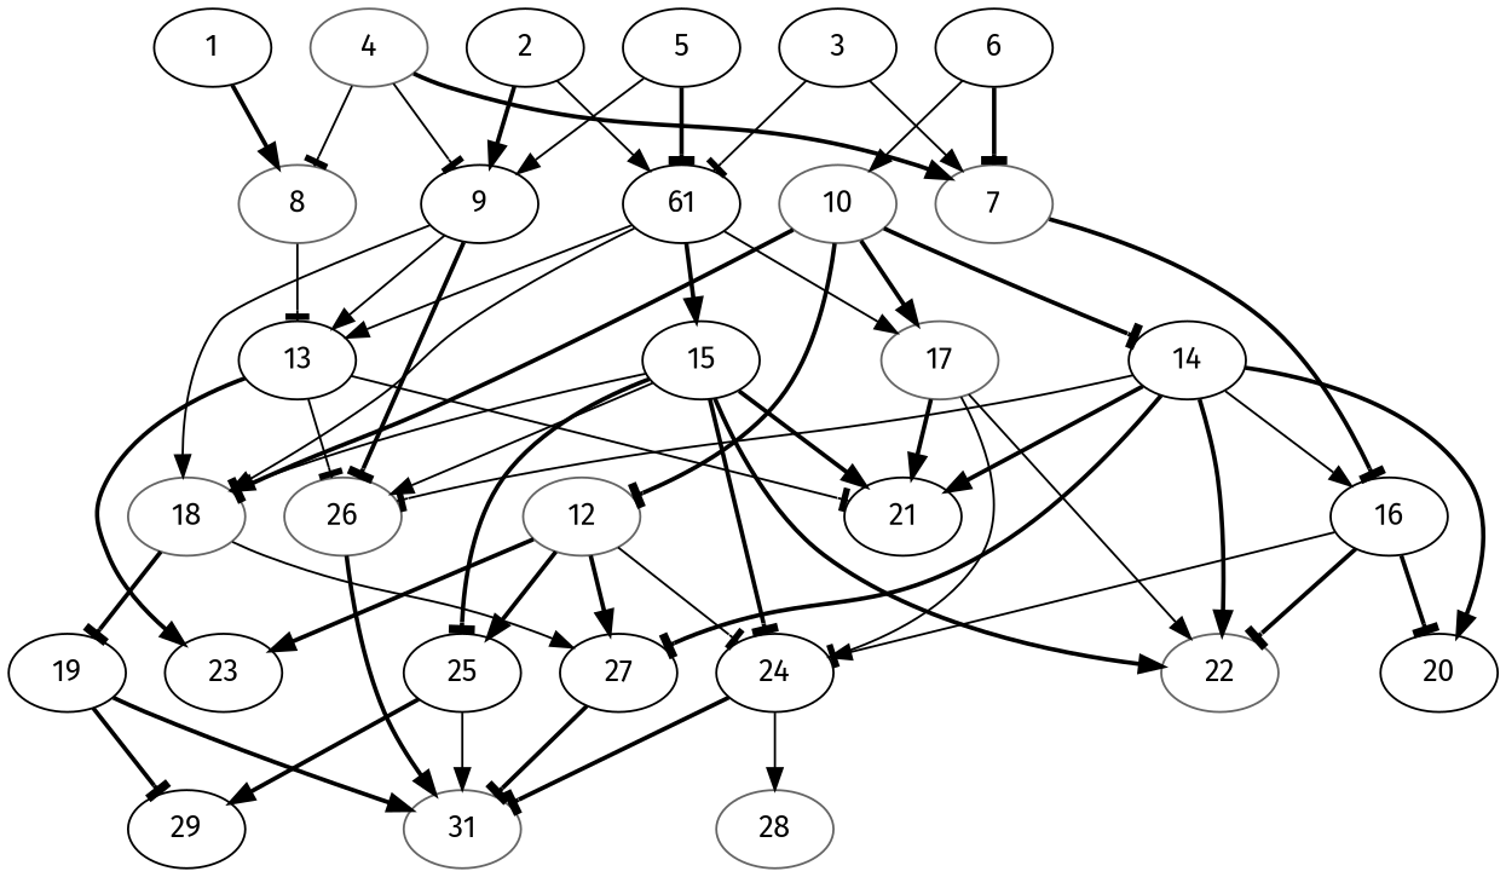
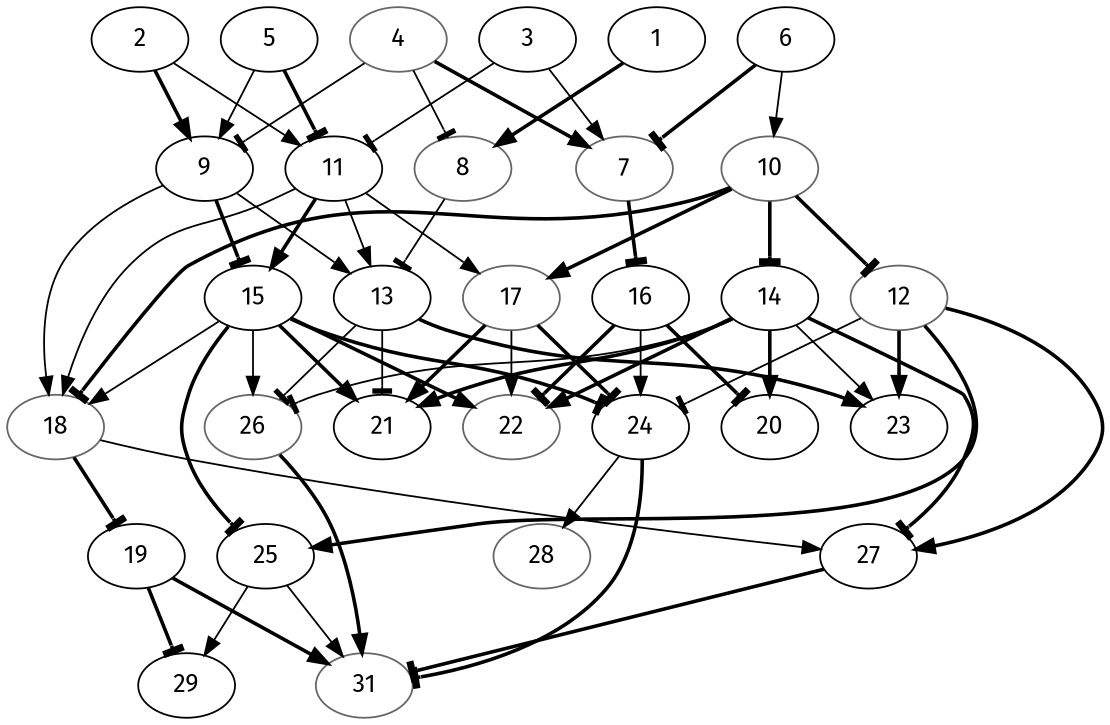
  digraph {
    fontname="Fira Sans"
    node [alpha=0.04 color=black fontname="Fira Sans"]
    edge [arrowhead=normal fontname="Fira Sans" style=bold]
    1 [expect_size=1130345268194733]
    8 [alpha=0.06 color=gray40 expect_size=597605882826069504]
    13 [alpha=0.07 expect_size=438183341330568640]
    21 [alpha=0.08 expect_size=531062247182556]
    23 [alpha=0.13 expect_size=133286363872100352000]
    26 [alpha=0.12 color=gray40 expect_size=82350336396961344]
    2 [expect_size=7552791165150822]
    9 [alpha=0.17 expect_size=220843923675386]
-   11 [alpha=0.19 expect_size=1238675193916589 label=61]
+   11 [alpha=0.19 expect_size=1238675193916589]
    15 [alpha=0.01 expect_size=38791065724148568]
    18 [alpha=0.15 color=gray40 expect_size=2657082194570950]
    17 [alpha=0.03 color=gray40 expect_size=318205798382993]
    24 [alpha=0.16 expect_size=110936165492023361536]
    22 [alpha=0.16 color=gray40 expect_size=279237361251038912]
    25 [alpha=0.09 expect_size=7246294188539726]
    19 [alpha=0.14 expect_size=3956383500659064832]
    27 [alpha=0.08 expect_size=979794344904909]
    3 [alpha=0.01 expect_size=4598188409389842432]
    7 [alpha=0.11 color=gray40 expect_size=39804110102029402112]
    16 [alpha=0.01 expect_size=11926045381309032]
    20 [alpha=0.19 expect_size=30999615975665904]
    4 [alpha=0.17 color=gray40 expect_size=85461363788127952]
    5 [alpha=0.15 expect_size=4624429799410077]
    6 [expect_size=62628099240291320]
    10 [alpha=0.06 color=gray40 expect_size=8063091676056993]
    12 [alpha=0.06 color=gray40 expect_size=48370000385848377344]
    14 [alpha=0.10 expect_size=2049696764935007]
    31 [alpha=0.13 color=gray40 expect_size=11084707494410998]
    28 [alpha=0.15 color=gray40 expect_size=50109580127284608]
    29 [alpha=0.20 expect_size=2216365692778008]
    1 -> 8
    8 -> 13 [arrowhead=tee style=solid]
    13 -> 21 [arrowhead=tee style=solid]
    13 -> 23
    13 -> 26 [arrowhead=tee style=solid]
    26 -> 31
    2 -> 9
    2 -> 11 [style=solid]
    9 -> 13 [style=solid]
-   9 -> 26 [arrowhead=tee]
+   9 -> 15 [arrowhead=tee]
    9 -> 18 [style=solid]
    11 -> 13 [style=solid]
    11 -> 15
    11 -> 18 [style=solid]
    11 -> 17 [style=solid]
    15 -> 21
    15 -> 26 [style=solid]
    15 -> 18 [style=solid]
    15 -> 24 [arrowhead=tee]
    15 -> 22
    15 -> 25 [arrowhead=tee]
    18 -> 19 [arrowhead=tee]
    18 -> 27 [style=solid]
    17 -> 21
-   17 -> 24 [arrowhead=tee style=solid]
+   17 -> 24 [arrowhead=tee]
    17 -> 22 [style=solid]
    24 -> 31 [arrowhead=tee]
    24 -> 28 [style=solid]
    25 -> 31 [style=solid]
-   25 -> 29
+   25 -> 29 [style=solid]
    19 -> 31
    19 -> 29 [arrowhead=tee]
    27 -> 31 [arrowhead=tee]
    3 -> 11 [arrowhead=tee style=solid]
    3 -> 7 [style=solid]
    7 -> 16 [arrowhead=tee]
    16 -> 24 [style=solid]
    16 -> 22 [arrowhead=tee]
    16 -> 20 [arrowhead=tee]
    4 -> 8 [arrowhead=tee style=solid]
    4 -> 9 [arrowhead=tee style=solid]
    4 -> 7
    5 -> 9 [style=solid]
    5 -> 11 [arrowhead=tee]
    6 -> 7 [arrowhead=tee]
    6 -> 10 [style=solid]
    10 -> 18 [arrowhead=tee]
    10 -> 17
    10 -> 12 [arrowhead=tee]
    10 -> 14 [arrowhead=tee]
    12 -> 23
    12 -> 24 [arrowhead=tee style=solid]
    12 -> 25
    12 -> 27
    14 -> 21
-   14 -> 16 [style=solid]
+   14 -> 23 [style=solid]
    14 -> 26 [arrowhead=tee style=solid]
    14 -> 22
    14 -> 27 [arrowhead=tee]
    14 -> 20
  }
